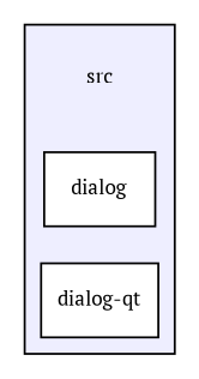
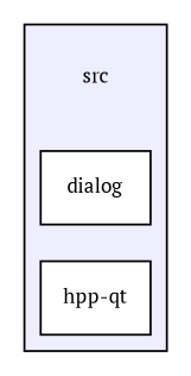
  digraph {
    compound=true
    rankdir=LR
    fontname="PT Serif"
    node [fontname="PT Serif" fontsize=10 shape=box color=black fillcolor=white style=filled]
    n1 [label=src shape=plaintext color="" fillcolor="" style=""]
    n2 [label=dialog]
-   n3 [label="dialog-qt"]
+   n3 [label="hpp-qt"]
    subgraph cluster_1 {
      bgcolor="#eeeeff"
      pencolor=black
      n1
      n2
      n3
    }
  }
